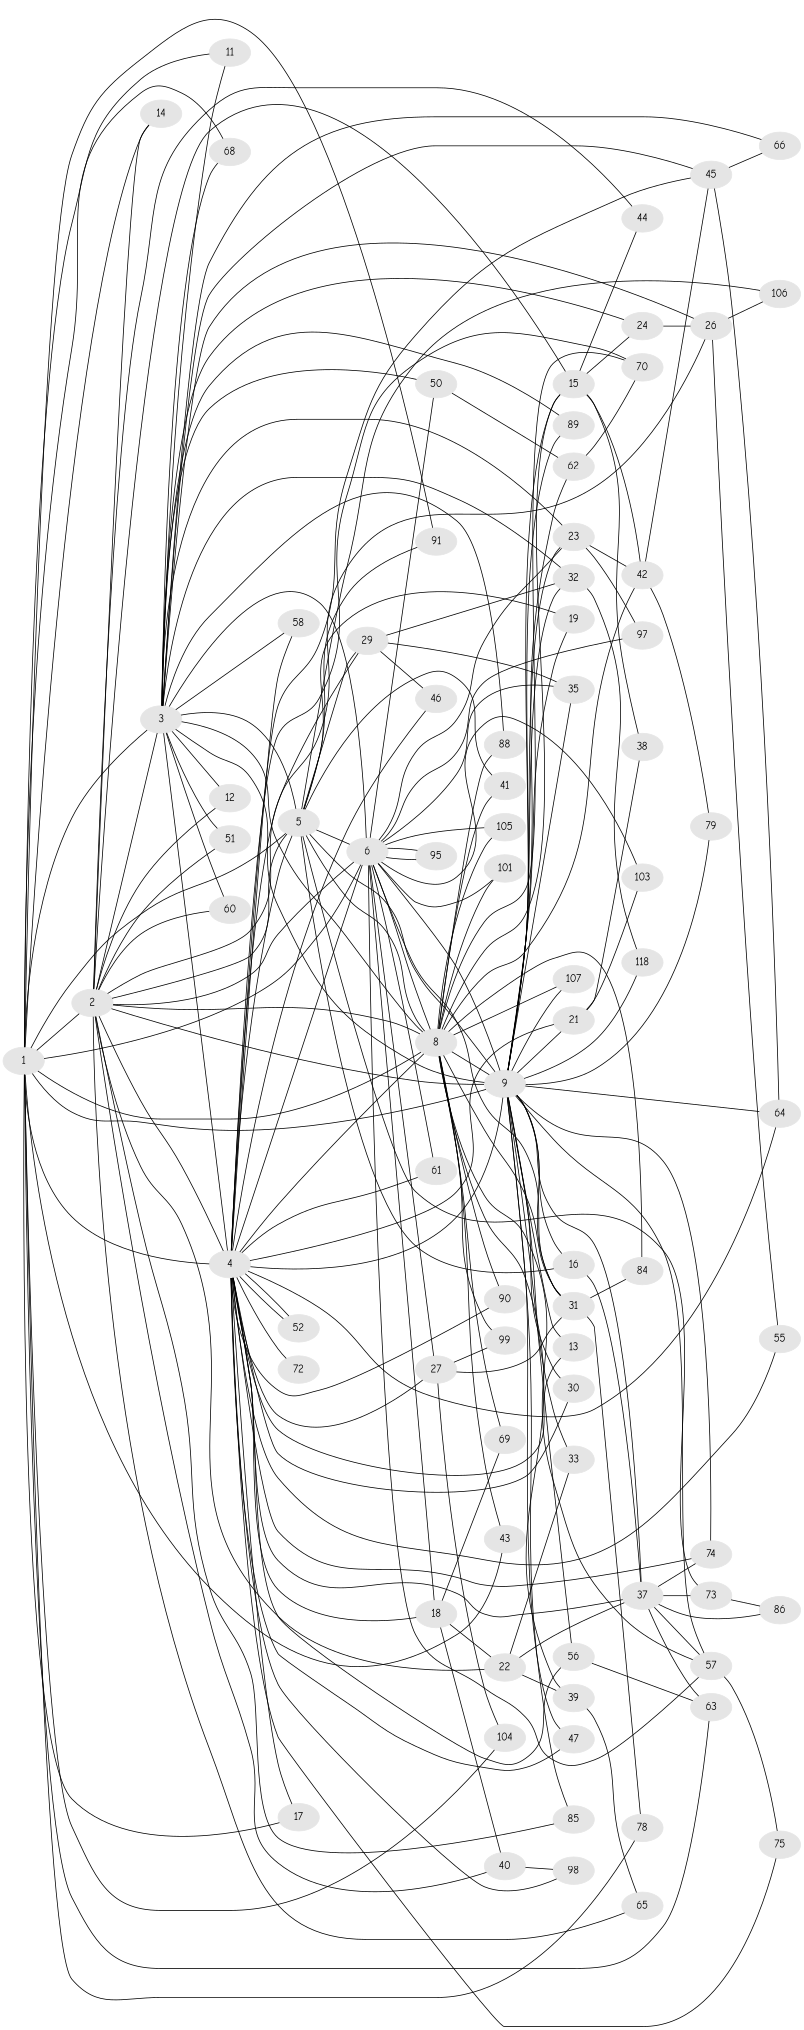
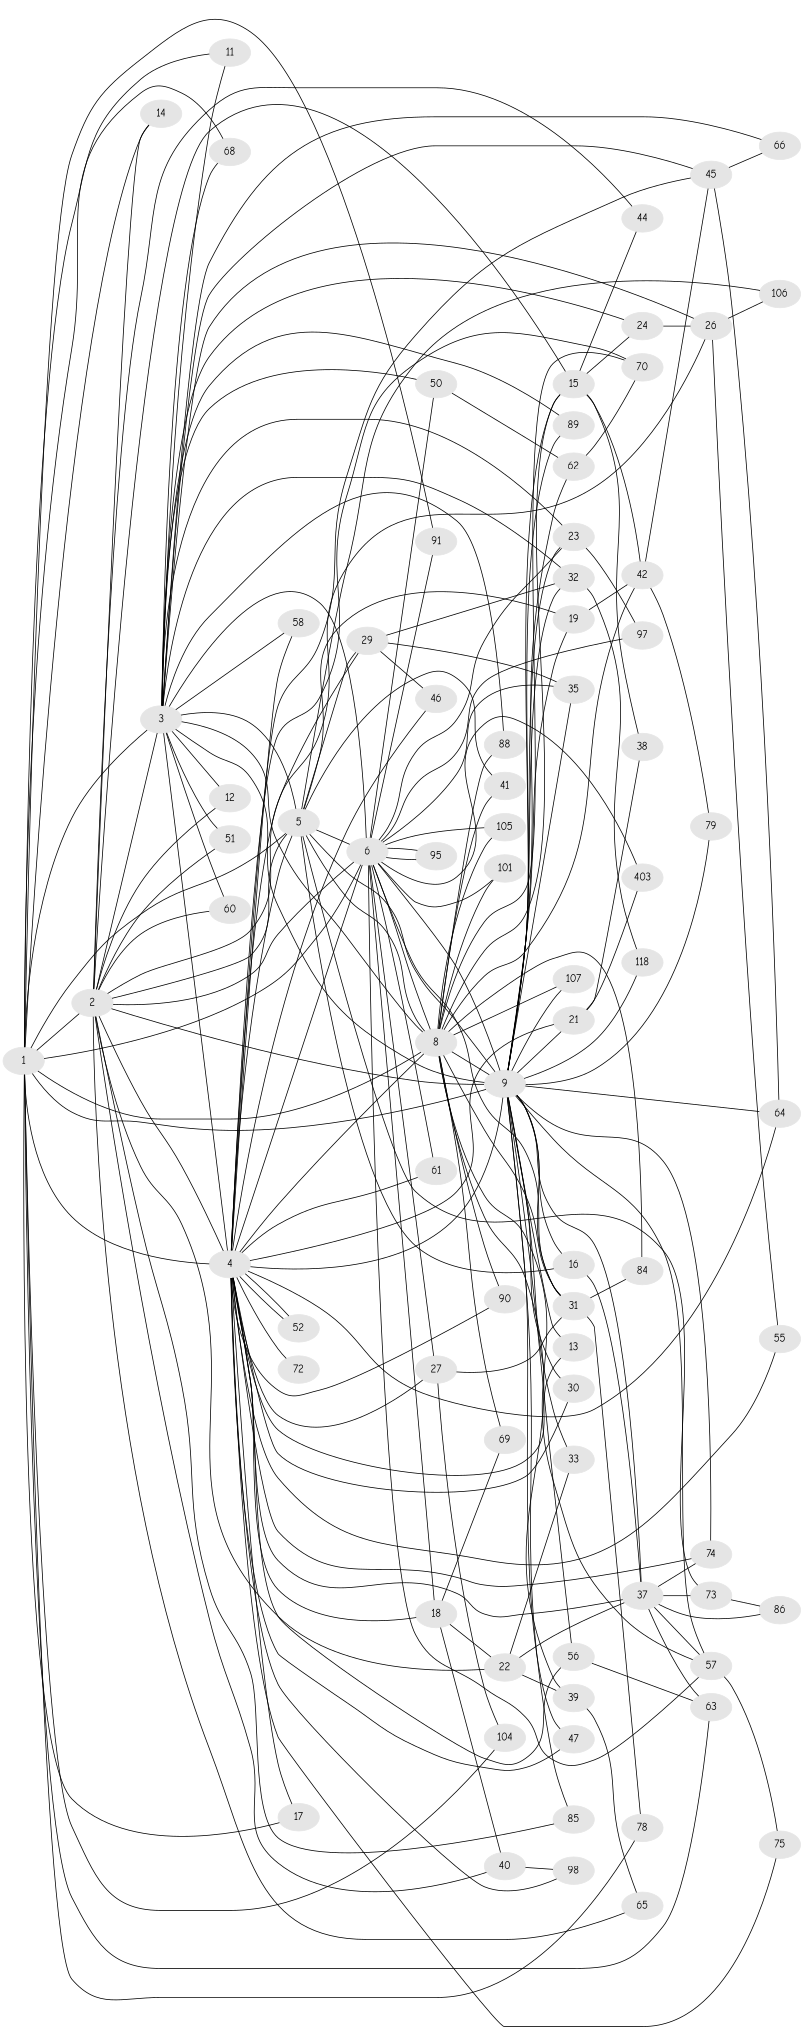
  graph {
    fontname="Comic Neue"
    rankdir=LR
    node [color=gray90 fontname="Comic Neue" style=filled]
    edge [fontname="Comic Neue"]
    1 [super="+82"]
    2 [super="+49"]
    3 [super="+7"]
    4 [super="+10"]
    5 [super="+93"]
    6 [super="+102"]
    8 [super="+83"]
    9 [super="+20"]
    11
    14
    17
-   43
    63 [super="+94"]
    68
    78
    91
    104
    12
    15
    22 [super="+92"]
    29 [super="+59"]
    40
    51
    n24 [label=44]
    60
    65
    85
    23 [super="+34"]
    24
    26 [super="+77"]
    32 [super="+36"]
    45 [super="+48"]
    50
    58
    66
    88
    89
    13
    18 [super="+28"]
    21 [super="+25"]
    27 [super="+81"]
    30
    37 [super="+53"]
    46
    47
    52
    55
    56
    61
    64 [super="+67"]
    70 [super="+100"]
    72
    74 [super="+76"]
    75
    90
    98
    16
    19
    41
    73
    106
    31 [super="+80"]
    35 [super="+44"]
    57 [super="+71"]
    95
    97
    101
-   103
+   103 [label=403]
    105
    39
    42 [super="+96"]
    69
    84
-   99
    107
    33
    62
    79 [super="+87"]
    n79 [label=118]
    38
    86
    1 -- 2
    1 -- 3 [weight=3]
    1 -- 4 [weight=2]
    1 -- 5
    1 -- 6
    1 -- 8
    1 -- 9
    1 -- 11
    1 -- 14
    1 -- 17
-   1 -- 43
    1 -- 63
    1 -- 68
    1 -- 78
    1 -- 91
    1 -- 104
    2 -- 3 [weight=2]
    2 -- 4 [weight=3]
    2 -- 5
    2 -- 6
-   2 -- 8
    2 -- 9
    2 -- 14
    2 -- 12
    2 -- 15
    2 -- 22
    2 -- 29
    2 -- 40
    2 -- 51
    2 -- n24
    2 -- 60
    2 -- 65
    2 -- 85
    3 -- 4 [weight=4]
    3 -- 5 [weight=2]
    3 -- 6 [weight=2]
    3 -- 8 [weight=2]
    3 -- 9 [weight=2]
    3 -- 11
    3 -- 68
    3 -- 12
    3 -- 51
    3 -- 60
    3 -- 23
    3 -- 24
    3 -- 26
    3 -- 32
    3 -- 45
    3 -- 50
    3 -- 58
    3 -- 66
    3 -- 88
    3 -- 89
    4 -- 5 [weight=2]
    4 -- 6 [weight=2]
    4 -- 8 [weight=2]
    4 -- 9 [weight=2]
    4 -- 17
    4 -- 26
    4 -- 45
    4 -- 58
    4 -- 13
    4 -- 18
    4 -- 21
    4 -- 27
    4 -- 30
    4 -- 37
    4 -- 46
    4 -- 47
    4 -- 52
    4 -- 52
    4 -- 55
    4 -- 56
    4 -- 61
    4 -- 64
    4 -- 70
    4 -- 72 [weight=2]
    4 -- 74
    4 -- 75
    4 -- 90
    4 -- 98
    5 -- 6 [weight=2]
    5 -- 8
    5 -- 9
    5 -- 29 [weight=2]
    5 -- 16
    5 -- 19
    5 -- 41
    5 -- 73
    5 -- 106
    6 -- 8
    6 -- 9
-   5 -- 91
+   6 -- 91
    6 -- 23
    6 -- 50
    6 -- 18 [weight=2]
    6 -- 27
    6 -- 61
    6 -- 31
    6 -- 35
    6 -- 57
    6 -- 95
    6 -- 95
    6 -- 97
    6 -- 101
    6 -- 103
    6 -- 105
    8 -- 9
-   8 -- 43
    8 -- 15
    8 -- 88
    8 -- 70
    8 -- 90
    8 -- 41
    8 -- 31
    8 -- 57
    8 -- 101
    8 -- 105
    8 -- 39
    8 -- 42
    8 -- 69
    8 -- 84
-   8 -- 99
    8 -- 107
    9 -- 15
    9 -- 85
    9 -- 23
    9 -- 32
    9 -- 89
    9 -- 13
    9 -- 21
    9 -- 30
    9 -- 37
    9 -- 47
    9 -- 56
    9 -- 64
    9 -- 74
    9 -- 16
    9 -- 19
    9 -- 31 [weight=2]
    9 -- 35
    9 -- 57
    9 -- 107
    9 -- 33
    9 -- 62
    9 -- 79
    9 -- n79
    15 -- n24
    15 -- 24
    15 -- 42
    15 -- 38
    22 -- 37
    22 -- 39
    22 -- 33
    29 -- 32
    29 -- 46
    29 -- 35
    40 -- 98
    23 -- 97
-   23 -- 42
+   19 -- 42
    24 -- 26
    26 -- 55
    26 -- 106
    32 -- n79
    45 -- 66
    45 -- 64
    50 -- 62
    18 -- 22
    18 -- 40
    18 -- 69
    21 -- 103
    21 -- 38
    27 -- 104
    27 -- 31
-   27 -- 99
    37 -- 63
    37 -- 74
    37 -- 73
    37 -- 57
    37 -- 86
    56 -- 63
    16 -- 37
    73 -- 86
    31 -- 78
    31 -- 84
    57 -- 75
    39 -- 65
    42 -- 45
    42 -- 79
    62 -- 70
  }
